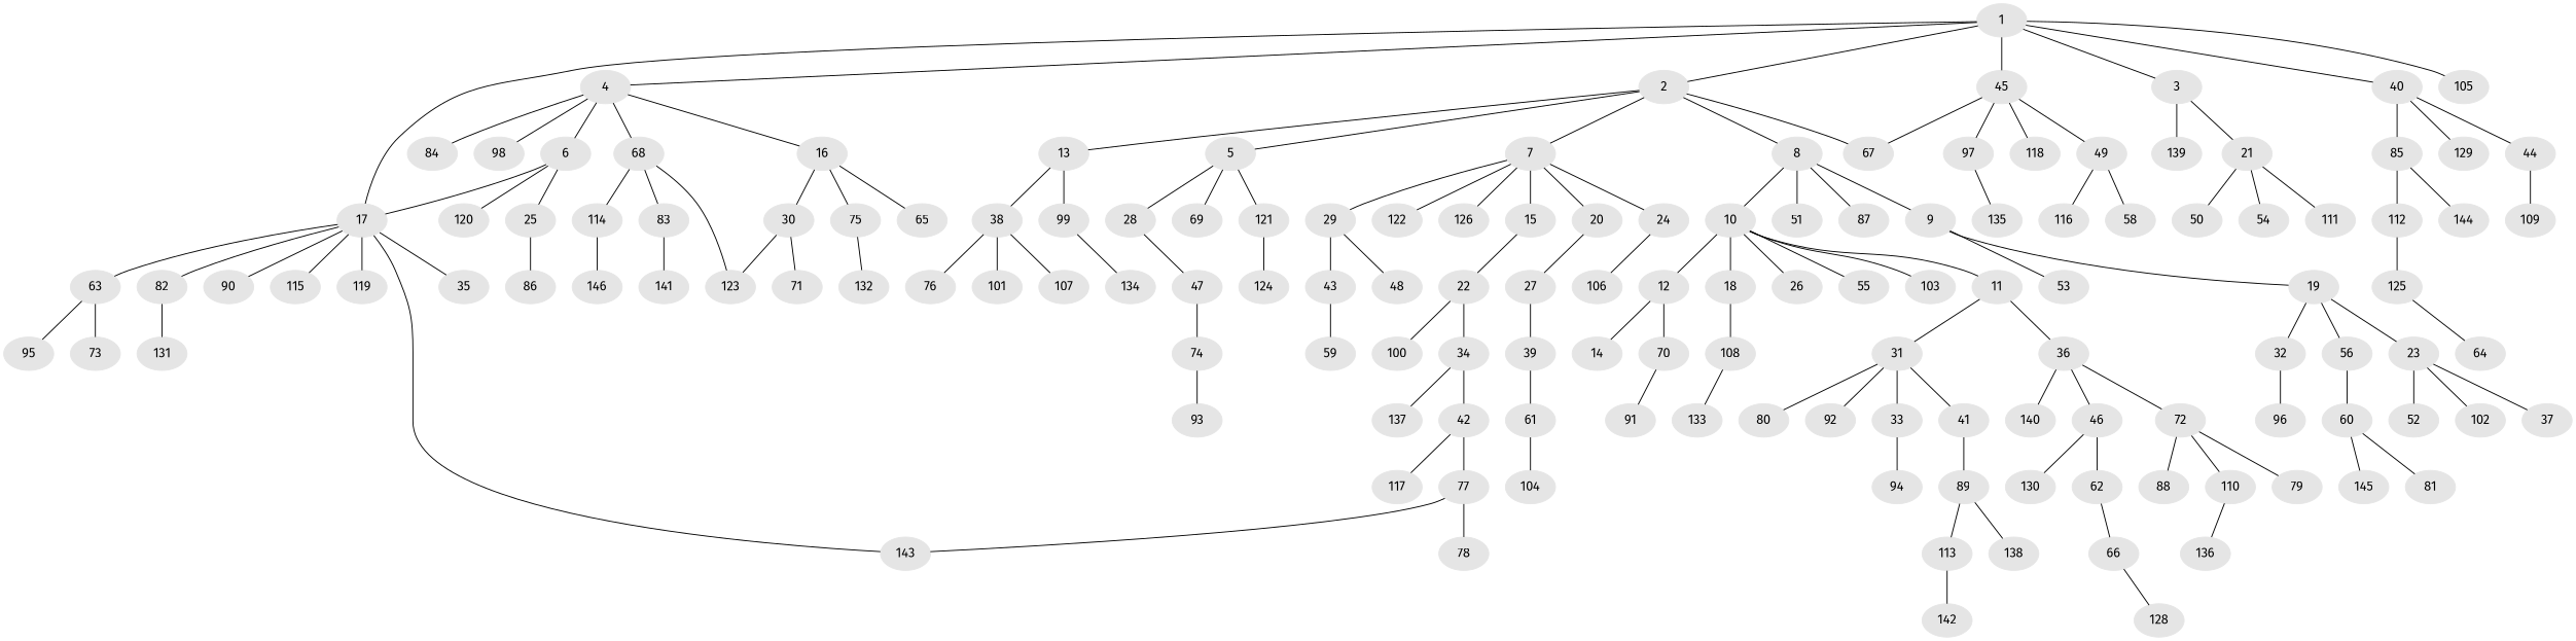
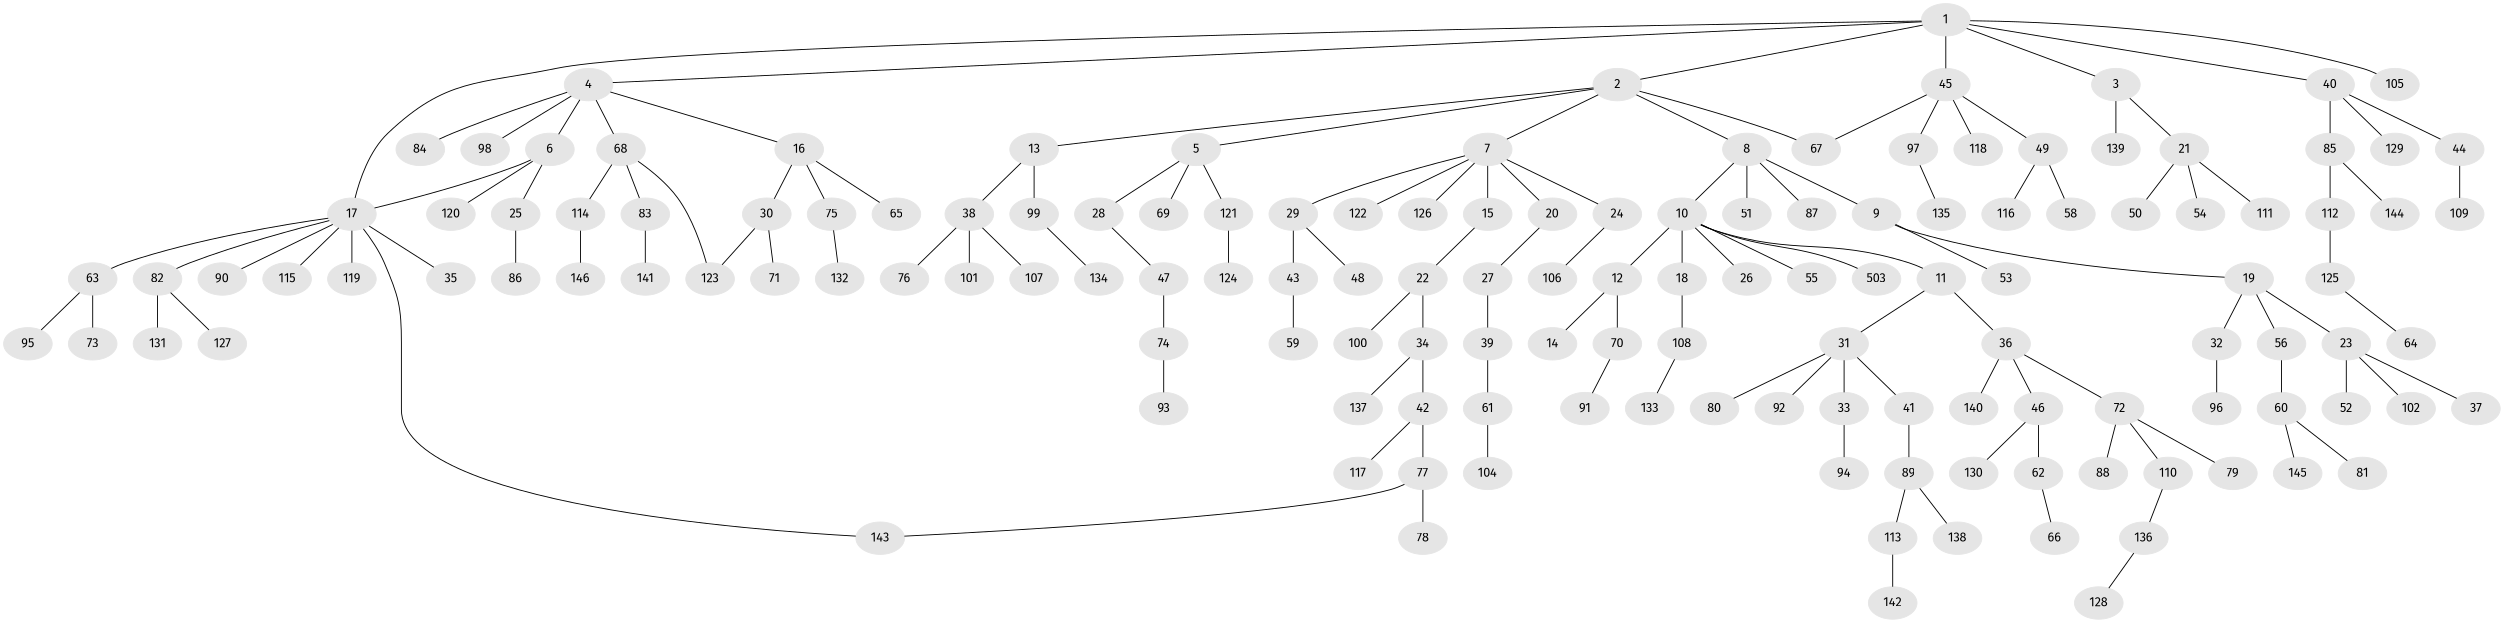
  graph {
    fontname="Fira Sans"
    node [color=gray90 fontname="Fira Sans" style=filled]
    edge [fontname="Fira Sans"]
    1
    2
    3
    4
    17
    40
    45
    105
    5
    7
    8
    13
    67
    21
    139
    6
    16
    68
    84
    98
    35
    63
    82
    90
    115
    119
    143
    44
    85
    129
    49
    97
    118
    28
    69
    121
    15
    20
    24
    29
    122
    126
    9
    10
    51
    87
    38
    99
    50
    54
    111
    25
    120
    30
    65
    75
    123
    83
    114
    47
    124
    86
    22
    27
    106
    43
    48
    19
    53
    11
    12
    18
    26
    55
-   103
+   103 [label=503]
    23
    32
    56
    31
    36
    14
    70
    108
    33
    41
    80
    92
    46
    72
    140
    91
    76
    101
    107
    134
    34
    100
    71
    132
    73
    95
+   127
    131
    133
    37
    52
    102
    96
    60
    39
    42
    137
    61
    74
    59
    94
    89
    77
    117
    62
    130
    79
    88
    110
    104
    109
    112
    144
    113
    138
    78
    58
    116
    135
    66
    93
    81
    145
    128
    141
    146
    136
    125
    142
    64
    1 -- 2
    1 -- 3
    1 -- 4
    1 -- 17
    1 -- 40
    1 -- 45
    1 -- 105
    2 -- 5
    2 -- 7
    2 -- 8
    2 -- 13
    2 -- 67
    3 -- 21
    3 -- 139
    4 -- 6
    4 -- 16
    4 -- 68
    4 -- 84
    4 -- 98
    17 -- 35
    17 -- 63
    17 -- 82
    17 -- 90
    17 -- 115
    17 -- 119
    17 -- 143
    40 -- 44
    40 -- 85
    40 -- 129
    45 -- 67
    45 -- 49
    45 -- 97
    45 -- 118
    5 -- 28
    5 -- 69
    5 -- 121
    7 -- 15
    7 -- 20
    7 -- 24
    7 -- 29
    7 -- 122
    7 -- 126
    8 -- 9
    8 -- 10
    8 -- 51
    8 -- 87
    13 -- 38
    13 -- 99
    21 -- 50
    21 -- 54
    21 -- 111
    6 -- 17
    6 -- 25
    6 -- 120
    16 -- 30
    16 -- 65
    16 -- 75
    68 -- 123
    68 -- 83
    68 -- 114
    63 -- 73
    63 -- 95
+   82 -- 127
    82 -- 131
    44 -- 109
    85 -- 112
    85 -- 144
    49 -- 58
    49 -- 116
    97 -- 135
    28 -- 47
    121 -- 124
    15 -- 22
    20 -- 27
    24 -- 106
    29 -- 43
    29 -- 48
    9 -- 19
    9 -- 53
    10 -- 11
    10 -- 12
    10 -- 18
    10 -- 26
    10 -- 55
    10 -- 103
    38 -- 76
    38 -- 101
    38 -- 107
    99 -- 134
    25 -- 86
    30 -- 123
    30 -- 71
    75 -- 132
    83 -- 141
    114 -- 146
    47 -- 74
    22 -- 34
    22 -- 100
    27 -- 39
    43 -- 59
    19 -- 23
    19 -- 32
    19 -- 56
    11 -- 31
    11 -- 36
    12 -- 14
    12 -- 70
    18 -- 108
    23 -- 37
    23 -- 52
    23 -- 102
    32 -- 96
    56 -- 60
    31 -- 33
    31 -- 41
    31 -- 80
    31 -- 92
    36 -- 46
    36 -- 72
    36 -- 140
    70 -- 91
    108 -- 133
    33 -- 94
    41 -- 89
    46 -- 62
    46 -- 130
    72 -- 79
    72 -- 88
    72 -- 110
    34 -- 42
    34 -- 137
    60 -- 81
    60 -- 145
    39 -- 61
    42 -- 77
    42 -- 117
    61 -- 104
    74 -- 93
    89 -- 113
    89 -- 138
    77 -- 143
    77 -- 78
    62 -- 66
    110 -- 136
    112 -- 125
    113 -- 142
-   66 -- 128
+   136 -- 128
    125 -- 64
  }
